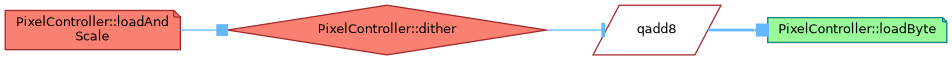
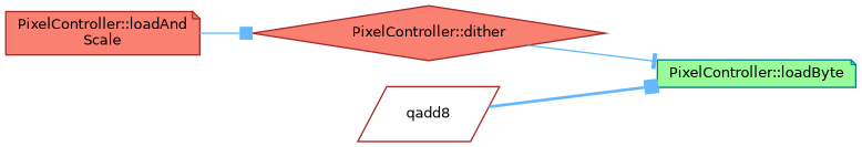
  digraph {
    rankdir=LR
    node [color=brown fillcolor=salmon fontname=Helvetica fontsize=10 shape=note style=filled]
    edge [arrowhead=box color=steelblue1 fontname=Helvetica fontsize=10 labelfontname=Helvetica labelfontsize=10 style=solid]
    n1 [fontcolor=black height=0.2 label="PixelController::loadAnd\lScale" width=0.4]
    n2 [height=0.2 label="PixelController::dither" shape=diamond width=0.4]
    n3 [fillcolor=white height=0.2 label=qadd8 shape=parallelogram width=0.4]
    n4 [color=teal fillcolor=palegreen height=0.2 label="PixelController::loadByte" width=0.4]
    n1 -> n2
-   n2 -> n3 [arrowhead=tee]
+   n2 -> n4 [arrowhead=tee]
    n3 -> n4 [style=bold]
  }
